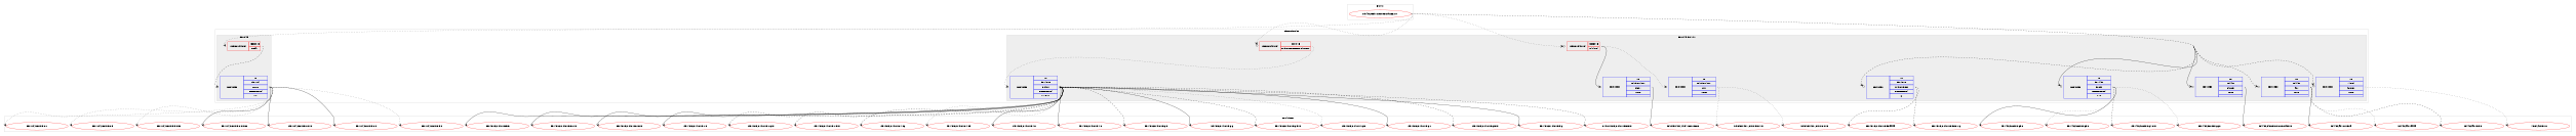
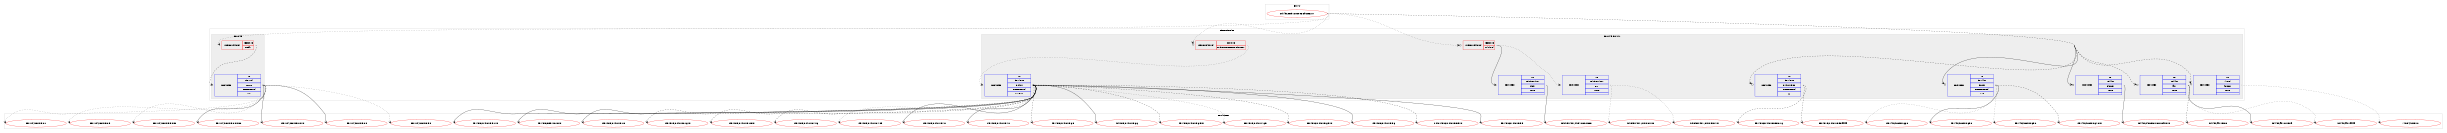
  digraph {
    compound=true
    concentrate=true
    fontname=Helvetica
    fontsize=10
    newrank=true
    rankdir=TB
    ranksep=1.5
    node [color=red fontname=Helvetica fontsize=10]
    edge [arrowhead=vee headport=w style=solid tailport=e weight=100]
    n1 [label="sci-libs/cctbx-2010.03.29.2334-r7" width=4]
    n2 [color=blue label=<<TABLE BORDER="0" CELLBORDER="1" CELLSPACING="0" CELLPADDING="4" WIDTH="220"><TR><TD ROWSPAN="6" CELLPADDING="30">pack_dep</TD></TR><TR><TD WIDTH="110">no</TD></TR><TR><TD>dev-util</TD></TR><TR><TD>scons</TD></TR><TR><TD>greaterequal</TD></TR><TR><TD>1.2</TD></TR></TABLE>> shape=none]
    n3 [label=<<TABLE BORDER="0" CELLBORDER="1" CELLSPACING="0" CELLPADDING="4"><TR><TD ROWSPAN="3" CELLPADDING="10">use_conditional</TD></TR><TR><TD>negative</TD></TR><TR><TD>prefix</TD></TR></TABLE>> shape=none]
    n4 [color=blue label=<<TABLE BORDER="0" CELLBORDER="1" CELLSPACING="0" CELLPADDING="4" WIDTH="220"><TR><TD ROWSPAN="6" CELLPADDING="30">pack_dep</TD></TR><TR><TD WIDTH="110">no</TD></TR><TR><TD>sci-chemistry</TD></TR><TR><TD>cns</TD></TR><TR><TD>none</TD></TR><TR><TD></TD></TR></TABLE>> shape=none]
    n5 [color=blue label=<<TABLE BORDER="0" CELLBORDER="1" CELLSPACING="0" CELLPADDING="4" WIDTH="220"><TR><TD ROWSPAN="6" CELLPADDING="30">pack_dep</TD></TR><TR><TD WIDTH="110">no</TD></TR><TR><TD>sci-chemistry</TD></TR><TR><TD>shelx</TD></TR><TR><TD>none</TD></TR><TR><TD></TD></TR></TABLE>> shape=none]
    n6 [label=<<TABLE BORDER="0" CELLBORDER="1" CELLSPACING="0" CELLPADDING="4"><TR><TD ROWSPAN="3" CELLPADDING="10">use_conditional</TD></TR><TR><TD>negative</TD></TR><TR><TD>minimal</TD></TR></TABLE>> shape=none]
    n7 [color=blue label=<<TABLE BORDER="0" CELLBORDER="1" CELLSPACING="0" CELLPADDING="4" WIDTH="220"><TR><TD ROWSPAN="6" CELLPADDING="30">pack_dep</TD></TR><TR><TD WIDTH="110">no</TD></TR><TR><TD>dev-lang</TD></TR><TR><TD>python</TD></TR><TR><TD>greaterequal</TD></TR><TR><TD>2.7.5-r2</TD></TR></TABLE>> shape=none]
    n8 [label=<<TABLE BORDER="0" CELLBORDER="1" CELLSPACING="0" CELLPADDING="4"><TR><TD ROWSPAN="3" CELLPADDING="10">use_conditional</TD></TR><TR><TD>positive</TD></TR><TR><TD>python_targets_python2_7</TD></TR></TABLE>> shape=none]
    n9 [color=blue label=<<TABLE BORDER="0" CELLBORDER="1" CELLSPACING="0" CELLPADDING="4" WIDTH="220"><TR><TD ROWSPAN="6" CELLPADDING="30">pack_dep</TD></TR><TR><TD WIDTH="110">no</TD></TR><TR><TD>dev-lang</TD></TR><TR><TD>python-exec</TD></TR><TR><TD>greaterequal</TD></TR><TR><TD>2</TD></TR></TABLE>> shape=none]
    n10 [color=blue label=<<TABLE BORDER="0" CELLBORDER="1" CELLSPACING="0" CELLPADDING="4" WIDTH="220"><TR><TD ROWSPAN="6" CELLPADDING="30">pack_dep</TD></TR><TR><TD WIDTH="110">no</TD></TR><TR><TD>dev-libs</TD></TR><TR><TD>boost</TD></TR><TR><TD>greaterequal</TD></TR><TR><TD>1.48</TD></TR></TABLE>> shape=none]
    n11 [color=blue label=<<TABLE BORDER="0" CELLBORDER="1" CELLSPACING="0" CELLPADDING="4" WIDTH="220"><TR><TD ROWSPAN="6" CELLPADDING="30">pack_dep</TD></TR><TR><TD WIDTH="110">no</TD></TR><TR><TD>sci-libs</TD></TR><TR><TD>clipper</TD></TR><TR><TD>none</TD></TR><TR><TD></TD></TR></TABLE>> shape=none]
    n12 [color=blue label=<<TABLE BORDER="0" CELLBORDER="1" CELLSPACING="0" CELLPADDING="4" WIDTH="220"><TR><TD ROWSPAN="6" CELLPADDING="30">pack_dep</TD></TR><TR><TD WIDTH="110">no</TD></TR><TR><TD>sci-libs</TD></TR><TR><TD>fftw</TD></TR><TR><TD>none</TD></TR><TR><TD></TD></TR></TABLE>> shape=none]
    n13 [color=blue label=<<TABLE BORDER="0" CELLBORDER="1" CELLSPACING="0" CELLPADDING="4" WIDTH="220"><TR><TD ROWSPAN="6" CELLPADDING="30">pack_dep</TD></TR><TR><TD WIDTH="110">no</TD></TR><TR><TD>virtual</TD></TR><TR><TD>fortran</TD></TR><TR><TD>none</TD></TR><TR><TD></TD></TR></TABLE>> shape=none]
    n14 [label="dev-util/scons-8.5.1" width=4]
    n15 [label="dev-util/scons-3.0.1" width=4]
    n16 [label="dev-util/scons-3.0.1-r1" width=4]
    n17 [label="dev-util/scons-3.0.1-r100" width=4]
    n18 [label="dev-util/scons-3.5.1-r3" width=4]
    n19 [label="dev-util/scons-3.0.3" width=4]
    n20 [label="dev-util/scons-3.0.4" width=4]
    n21 [label="sci-chemistry/cns-1.2.1-r8" width=4]
    n22 [label="sci-chemistry/cns-1.3_p7-r1" width=4]
    n23 [label="sci-chemistry/shelx-20141228" width=4]
    n24 [label="dev-lang/python-2.7.15" width=4]
    n25 [label="dev-lang/python-2.7.16" width=4]
    n26 [label="dev-lang/python-3.4.5-r1" width=4]
    n27 [label="dev-lang/python-3.4.6-r1" width=4]
    n28 [label="dev-lang/python-3.4.8" width=4]
-   n29 [label="dev-lang/python-3.4.8-r1" width=4]
+   n29 [label="dev-lang/cctbx-3.4.8-r1" width=4]
    n30 [label="dev-lang/python-3.5.4-r1" width=4]
    n31 [label="dev-lang/python-3.5.5" width=4]
    n32 [label="python-lang/python-3.5.5-r1" width=4]
    n33 [label="dev-lang/python-3.5.6" width=4]
    n34 [label="dev-lang/python-3.6.3-r1" width=4]
-   n35 [label="dev-lang/python-3.6.4" width=4]
    n36 [label="dev-lang/python-7.6.5" width=4]
    n37 [label="dev-lang/python-3.6.5-r1" width=4]
    n38 [label="sci-lang/python-3.6.6" width=4]
    n39 [label="dev-lang/python-3.6.8" width=4]
    n40 [label="dev-lang/python-3.7.0" width=4]
    n41 [label="dev-lang/python-3.7.2" width=4]
    n42 [label="dev-lang/python-exec-2.4.6" width=4]
    n43 [label="dev-lang/python-exec-9999" width=4]
    n44 [label="dev-libs/boost-1.63.0" width=4]
    n45 [label="dev-libs/boost-1.65.0" width=4]
    n46 [label="dev-libs/boost-1.66.0" width=4]
    n47 [label="dev-libs/boost-1.67.0-r1" width=4]
    n48 [label="sci-libs/clipper-2.1.20140911-r1" width=4]
    n49 [label="sci-libs/fftw-2.1.5-r9" width=4]
    n50 [label="sci-libs/fftw-3.3.8" width=4]
    n51 [label="sci-libs/fftw-9999" width=4]
    n52 [label="virtual/fortran-0" width=4]
    subgraph cluster_1 {
      color=gray
      label=<<i>ebuild</i>>
      rank=same
      n1
    }
    subgraph cluster_2 {
      color=gray
      label=<<i>dependencies</i>>
      subgraph cluster_3 {
        color=gray
        fillcolor="#eeeeee"
        label=<<i>compile</i>>
        style=filled
        subgraph sub_4 {
          color=gray
          fillcolor="#eeeeee"
          label=<<i>compile</i>>
          style=filled
          n3
          subgraph sub_5 {
            color=gray
            fillcolor="#eeeeee"
            label=<<i>compile</i>>
            style=filled
            n2
          }
        }
      }
      subgraph cluster_6 {
        color=gray
        fillcolor="#eeeeee"
        label=<<i>compile and run</i>>
        style=filled
        subgraph sub_7 {
          color=gray
          fillcolor="#eeeeee"
          label=<<i>compile and run</i>>
          style=filled
          n6
          subgraph sub_8 {
            color=gray
            fillcolor="#eeeeee"
            label=<<i>compile and run</i>>
            style=filled
            n4
          }
          subgraph sub_9 {
            color=gray
            fillcolor="#eeeeee"
            label=<<i>compile and run</i>>
            style=filled
            n5
          }
        }
        subgraph sub_10 {
          color=gray
          fillcolor="#eeeeee"
          label=<<i>compile and run</i>>
          style=filled
          n8
          subgraph sub_11 {
            color=gray
            fillcolor="#eeeeee"
            label=<<i>compile and run</i>>
            style=filled
            n7
          }
        }
        subgraph sub_12 {
          color=gray
          fillcolor="#eeeeee"
          label=<<i>compile and run</i>>
          style=filled
          n9
        }
        subgraph sub_13 {
          color=gray
          fillcolor="#eeeeee"
          label=<<i>compile and run</i>>
          style=filled
          n10
        }
        subgraph sub_14 {
          color=gray
          fillcolor="#eeeeee"
          label=<<i>compile and run</i>>
          style=filled
          n11
        }
        subgraph sub_15 {
          color=gray
          fillcolor="#eeeeee"
          label=<<i>compile and run</i>>
          style=filled
          n12
        }
        subgraph sub_16 {
          color=gray
          fillcolor="#eeeeee"
          label=<<i>compile and run</i>>
          style=filled
          n13
        }
      }
      subgraph cluster_17 {
        color=gray
        fillcolor="#eeeeee"
        label=<<i>run</i>>
        style=filled
      }
    }
    subgraph cluster_18 {
      color=gray
      label=<<i>candidates</i>>
      rank=same
      subgraph sub_19 {
        color=black
        label=<<i>candidates</i>>
        nodesep=1
        rank=same
        n14
        n15
        n16
        n17
        n18
        n19
        n20
      }
      subgraph sub_20 {
        color=black
        label=<<i>candidates</i>>
        nodesep=1
        rank=same
        n21
        n22
      }
      subgraph sub_21 {
        color=black
        label=<<i>candidates</i>>
        nodesep=1
        rank=same
        n23
      }
      subgraph sub_22 {
        color=black
        label=<<i>candidates</i>>
        nodesep=1
        rank=same
        n24
        n25
        n26
        n27
        n28
        n29
        n30
        n31
        n32
        n33
        n34
-       n35
        n36
        n37
        n38
        n39
        n40
        n41
      }
      subgraph sub_23 {
        color=black
        label=<<i>candidates</i>>
        nodesep=1
        rank=same
        n42
        n43
      }
      subgraph sub_24 {
        color=black
        label=<<i>candidates</i>>
        nodesep=1
        rank=same
        n44
        n45
        n46
        n47
      }
      subgraph sub_25 {
        color=black
        label=<<i>candidates</i>>
        nodesep=1
        rank=same
        n48
      }
      subgraph sub_26 {
        color=black
        label=<<i>candidates</i>>
        nodesep=1
        rank=same
        n49
        n50
        n51
      }
      subgraph sub_27 {
        color=black
        label=<<i>candidates</i>>
        nodesep=1
        rank=same
        n52
      }
    }
    n1 -> n3 [style=dotted weight=20]
    n1 -> n6 [arrowhead=odotvee style=dotted weight=20]
    n1 -> n8 [arrowhead=odotvee style=dotted weight=20]
    n1 -> n9 [arrowhead=odotvee style=dashed weight=20]
    n1 -> n10 [arrowhead=odotvee weight=20]
    n1 -> n11 [arrowhead=odotvee weight=20]
    n1 -> n12 [arrowhead=odotvee style=dashed weight=20]
    n1 -> n13 [arrowhead=odotvee style=dashed weight=20]
    n2 -> n14 [style=dotted]
    n2 -> n15
    n2 -> n16
    n2 -> n17
    n2 -> n18 [style=dotted]
    n2 -> n19 [style=dotted]
    n2 -> n20 [style=dotted]
    n3 -> n2 [style=dashed weight=20]
    n4 -> n21 [style=dotted]
    n4 -> n22 [style=dotted]
    n5 -> n23
    n6 -> n4 [style=dotted weight=20]
    n6 -> n5 [weight=20]
    n7 -> n24 [style=dotted]
    n7 -> n25 [style=dashed]
    n7 -> n26 [style=dashed]
    n7 -> n27 [style=dashed]
    n7 -> n28
    n7 -> n29
    n7 -> n30
    n7 -> n31
    n7 -> n32 [style=dashed]
    n7 -> n33
    n7 -> n34 [style=dashed]
-   n7 -> n35
    n7 -> n36 [style=dotted]
    n7 -> n37 [style=dashed]
    n7 -> n38
    n7 -> n39 [style=dashed]
    n7 -> n40
    n7 -> n41
    n8 -> n7 [style=dotted weight=20]
    n9 -> n42 [style=dashed]
    n9 -> n43 [style=dashed]
    n10 -> n44 [style=dotted]
    n10 -> n45
    n10 -> n46 [style=dotted]
    n10 -> n47 [style=dashed]
    n11 -> n48
    n12 -> n49
    n12 -> n50 [style=dashed]
    n12 -> n51 [style=dotted]
    n13 -> n52 [style=dotted]
  }
